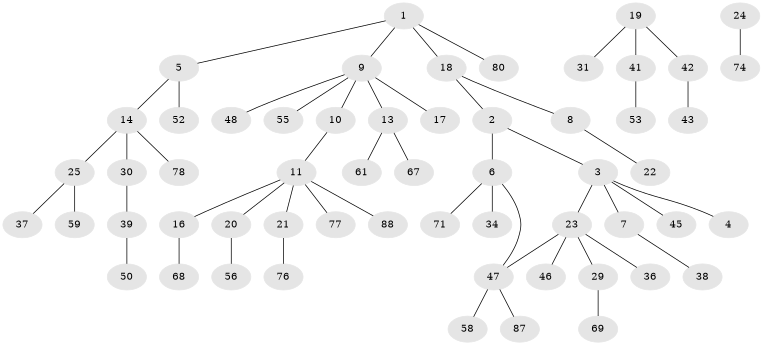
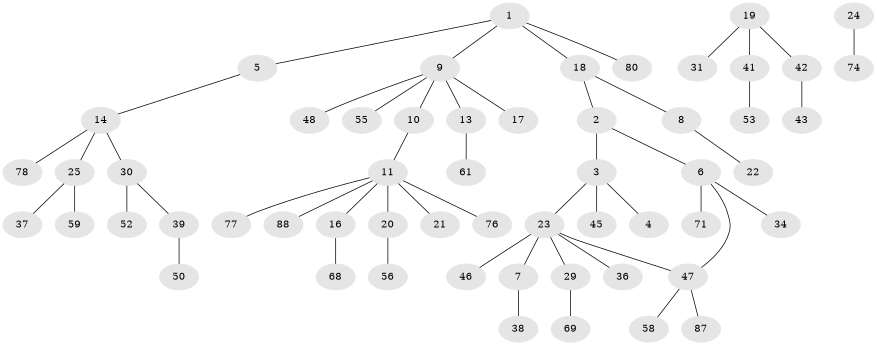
  graph {
    node [color=gray90 style=filled]
    1 [super="+40"]
    5 [super="+79"]
    9 [super="+28"]
    18 [super="+63"]
    80
    3 [super="+35"]
    2
    6 [super="+12"]
    14 [super="+32"]
    52
    8 [super="+15"]
    22 [super="+57"]
    10
    13 [super="+75"]
    17
    48
    55
    19 [super="+33"]
    31
    41 [super="+49"]
    42 [super="+66"]
    4
    7 [super="+44"]
    23 [super="+27"]
    45
    34
    71
    47 [super="+84"]
    38
    29 [super="+74"]
    36
    46 [super="+83"]
    25
    30
    78
    24 [super="+85"]
    n37 [label=74 super="+65"]
    11 [super="+60"]
    61 [super="+62"]
-   67
    16 [super="+26"]
    20
    21
    76
    77 [super="+86"]
    88
    68
    56 [super="+89"]
    37 [super="+73"]
    59 [super="+64"]
    39 [super="+82"]
    53 [super="+70"]
    43
    69
    58
    87
    50 [super="+72"]
    1 -- 5
    1 -- 9
    1 -- 18
    1 -- 80
    5 -- 14
-   5 -- 52
+   30 -- 52
    9 -- 10
    9 -- 13
    9 -- 17
    9 -- 48
    9 -- 55
    18 -- 2
    18 -- 8
    3 -- 4
-   3 -- 7
+   23 -- 7
    3 -- 23
    3 -- 45
    2 -- 3
    2 -- 6
    6 -- 34
    6 -- 71
    6 -- 47
    14 -- 25
    14 -- 30
    14 -- 78
    8 -- 22
    10 -- 11
    13 -- 61
-   13 -- 67
    19 -- 31
    19 -- 41
    19 -- 42
    41 -- 53
    42 -- 43
    7 -- 38
    23 -- 47
    23 -- 29
    23 -- 36
    23 -- 46
    47 -- 58
    47 -- 87
    29 -- 69
    25 -- 37
    25 -- 59
    30 -- 39
    24 -- n37
    11 -- 16
    11 -- 20
    11 -- 21
-   21 -- 76
+   11 -- 76
    11 -- 77
    11 -- 88
    16 -- 68
    20 -- 56
    39 -- 50
  }
